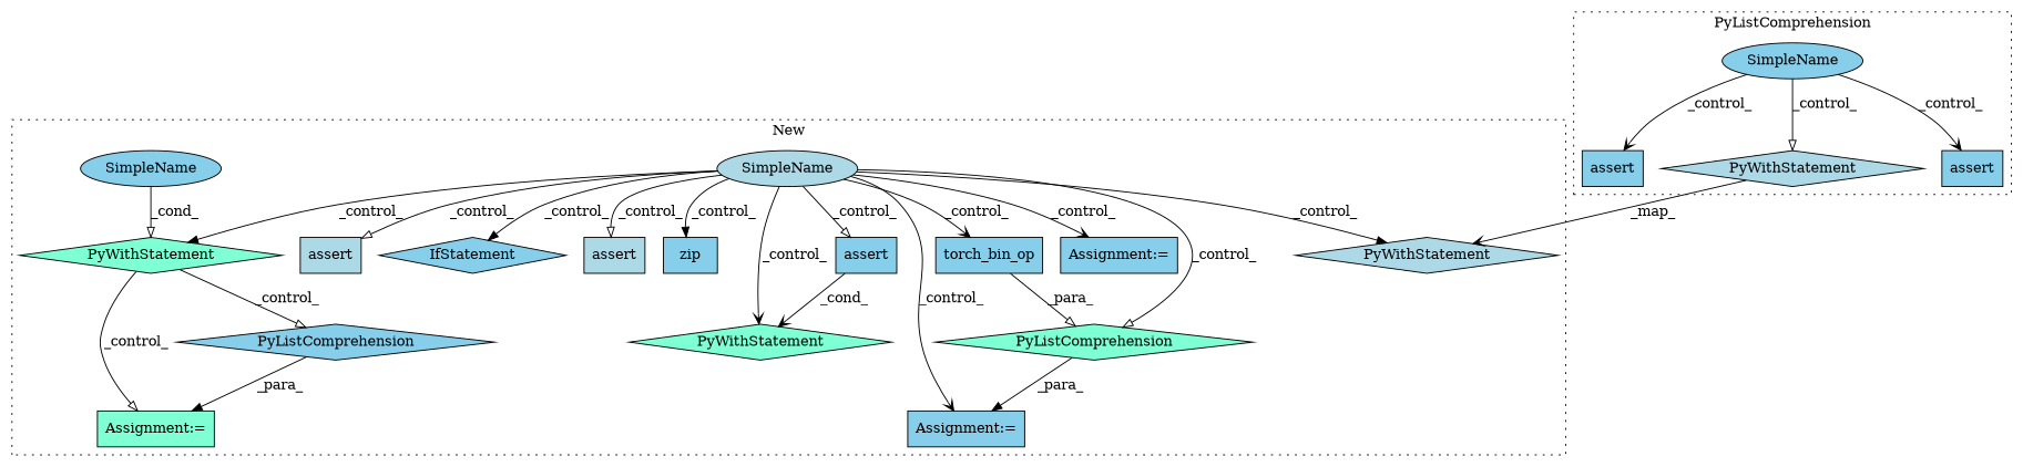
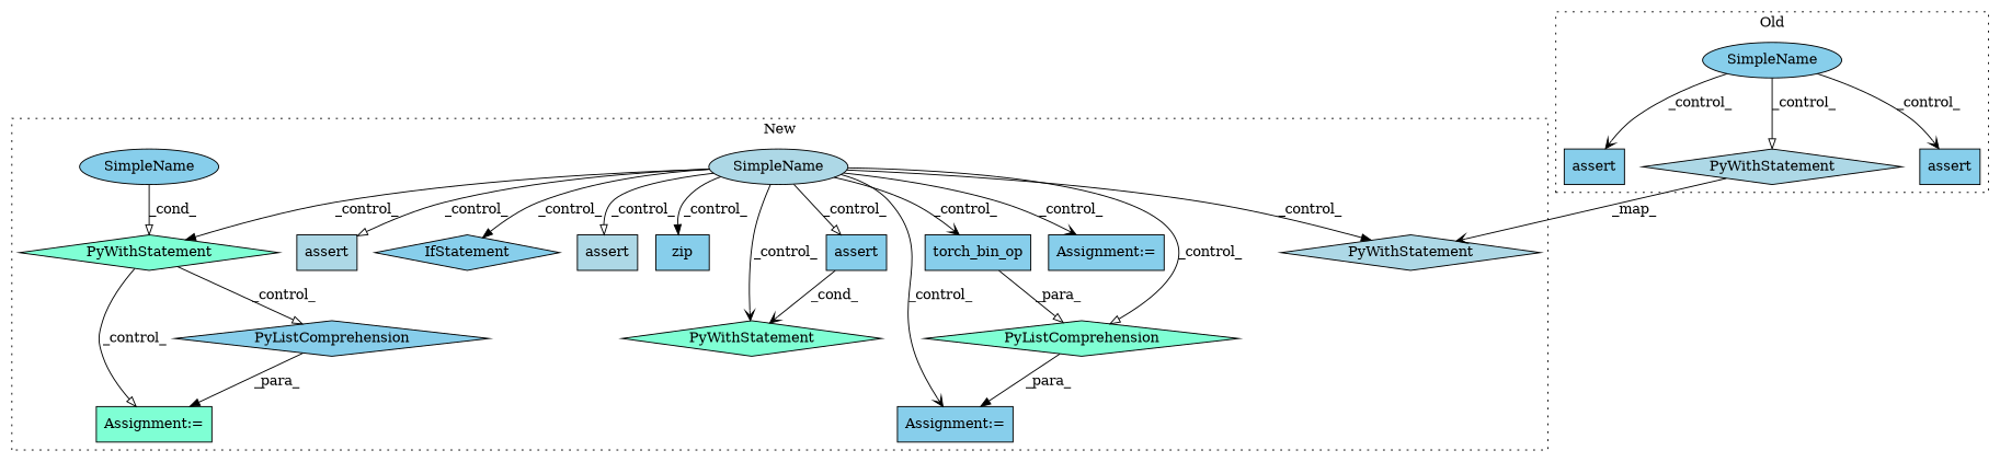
  digraph {
    node [a=32 fillcolor=skyblue l="10,2" shape=box style=filled]
    edge [arrowhead=onormal]
    n1 [l="12,-5" label=assert s="29346,29550"]
    n2 [a=42 l=12 label=SimpleName s=27982 shape=ellipse]
    n3 [a=104 fillcolor=lightblue label=PyWithStatement s="29557,29664" shape=diamond]
    n4 [l="12,-5" label=assert s="29866,30018"]
    n5 [l="13,1" label=torch_bin_op s="29162,29178"]
    n6 [a=42 fillcolor=lightblue label=SimpleName shape=ellipse l=""]
    n7 [a=104 fillcolor=aquamarine label=PyWithStatement s="28035,28133" shape=diamond]
    n8 [a=104 fillcolor=lightblue label=PyWithStatement s="29363,29470" shape=diamond]
    n9 [a=42 label=SimpleName shape=ellipse l=""]
    n10 [a=109 l=169 label=PyListComprehension s=28181 shape=diamond]
    n11 [fillcolor=lightblue l="12,1" label=assert s="29326,29350"]
    n12 [a=25 l=41 label=IfStatement s=28810 shape=diamond]
    n13 [fillcolor=lightblue l="18,1" label=assert s="28896,28978"]
    n14 [l="4,1" label=zip s="29278,29297"]
    n15 [l="18,1" label=assert s="28387,28469"]
    n16 [a=104 fillcolor=aquamarine label=PyWithStatement s="28372,28470" shape=diamond]
    n17 [a=109 fillcolor=aquamarine l=153 label=PyListComprehension s=29162 shape=diamond]
    n18 [a=7 fillcolor=aquamarine l=22 label="Assignment:=" s=28159]
    n19 [a=7 l=18 label="Assignment:=" s=29144]
    n20 [a=7 l=1 label="Assignment:=" s=29092]
    subgraph cluster_1 {
-     label=PyListComprehension
+     label=Old
      style=dotted
      n1
      n2
      n3
      n4
    }
    subgraph cluster_2 {
      label=New
      style=dotted
      n5
      n6
      n7
      n8
      n9
      n10
      n11
      n12
      n13
      n14
      n15
      n16
      n17
      n18
      n19
      n20
    }
    n2 -> n1 [arrowhead=vee label=_control_]
    n2 -> n3 [label=_control_]
    n2 -> n4 [arrowhead=vee label=_control_]
    n3 -> n8 [arrowhead=vee label=_map_]
    n5 -> n17 [label=_para_]
    n6 -> n5 [arrowhead=vee label=_control_]
    n6 -> n7 [arrowhead=normal label=_control_]
    n6 -> n8 [arrowhead=normal label=_control_]
    n6 -> n11 [label=_control_]
    n6 -> n12 [arrowhead=normal label=_control_]
    n6 -> n13 [label=_control_]
    n6 -> n14 [arrowhead=normal label=_control_]
    n6 -> n15 [label=_control_]
    n6 -> n16 [arrowhead=vee label=_control_]
    n6 -> n17 [label=_control_]
    n6 -> n19 [arrowhead=vee label=_control_]
    n6 -> n20 [arrowhead=vee label=_control_]
    n7 -> n10 [label=_control_]
    n7 -> n18 [label=_control_]
    n9 -> n7 [label=_cond_]
    n10 -> n18 [arrowhead=normal label=_para_]
    n15 -> n16 [arrowhead=vee label=_cond_]
    n17 -> n19 [arrowhead=normal label=_para_]
  }
